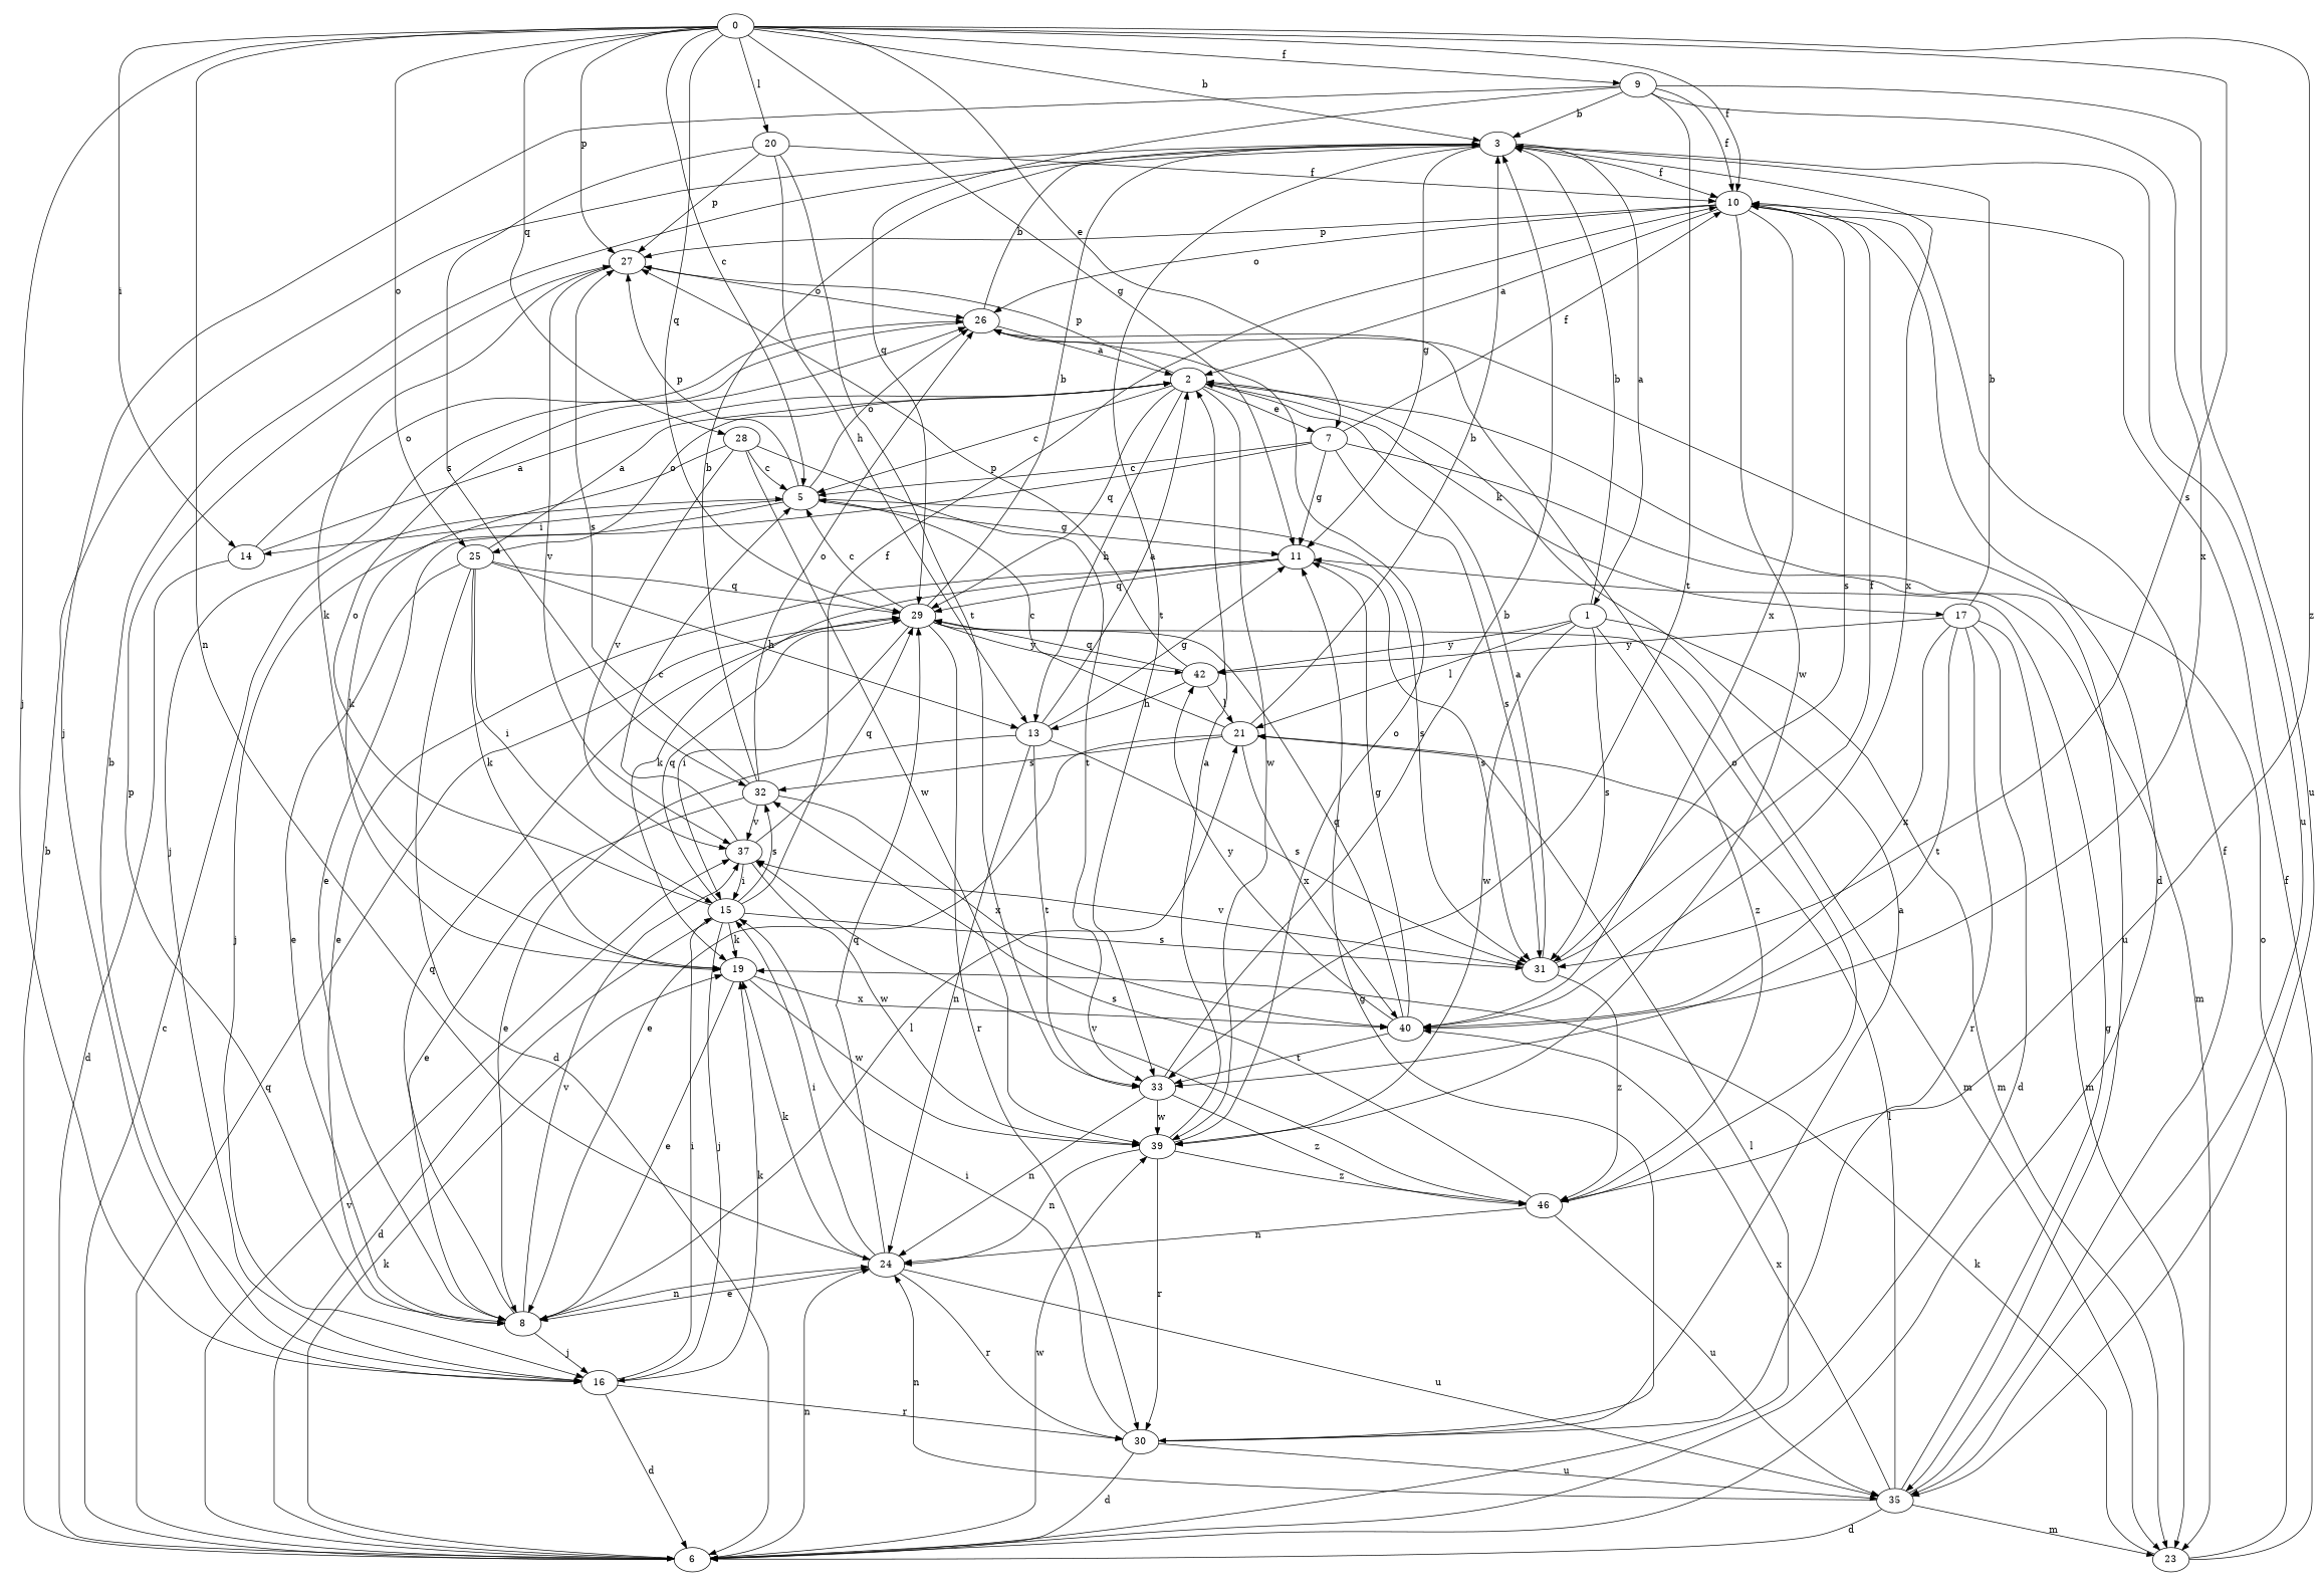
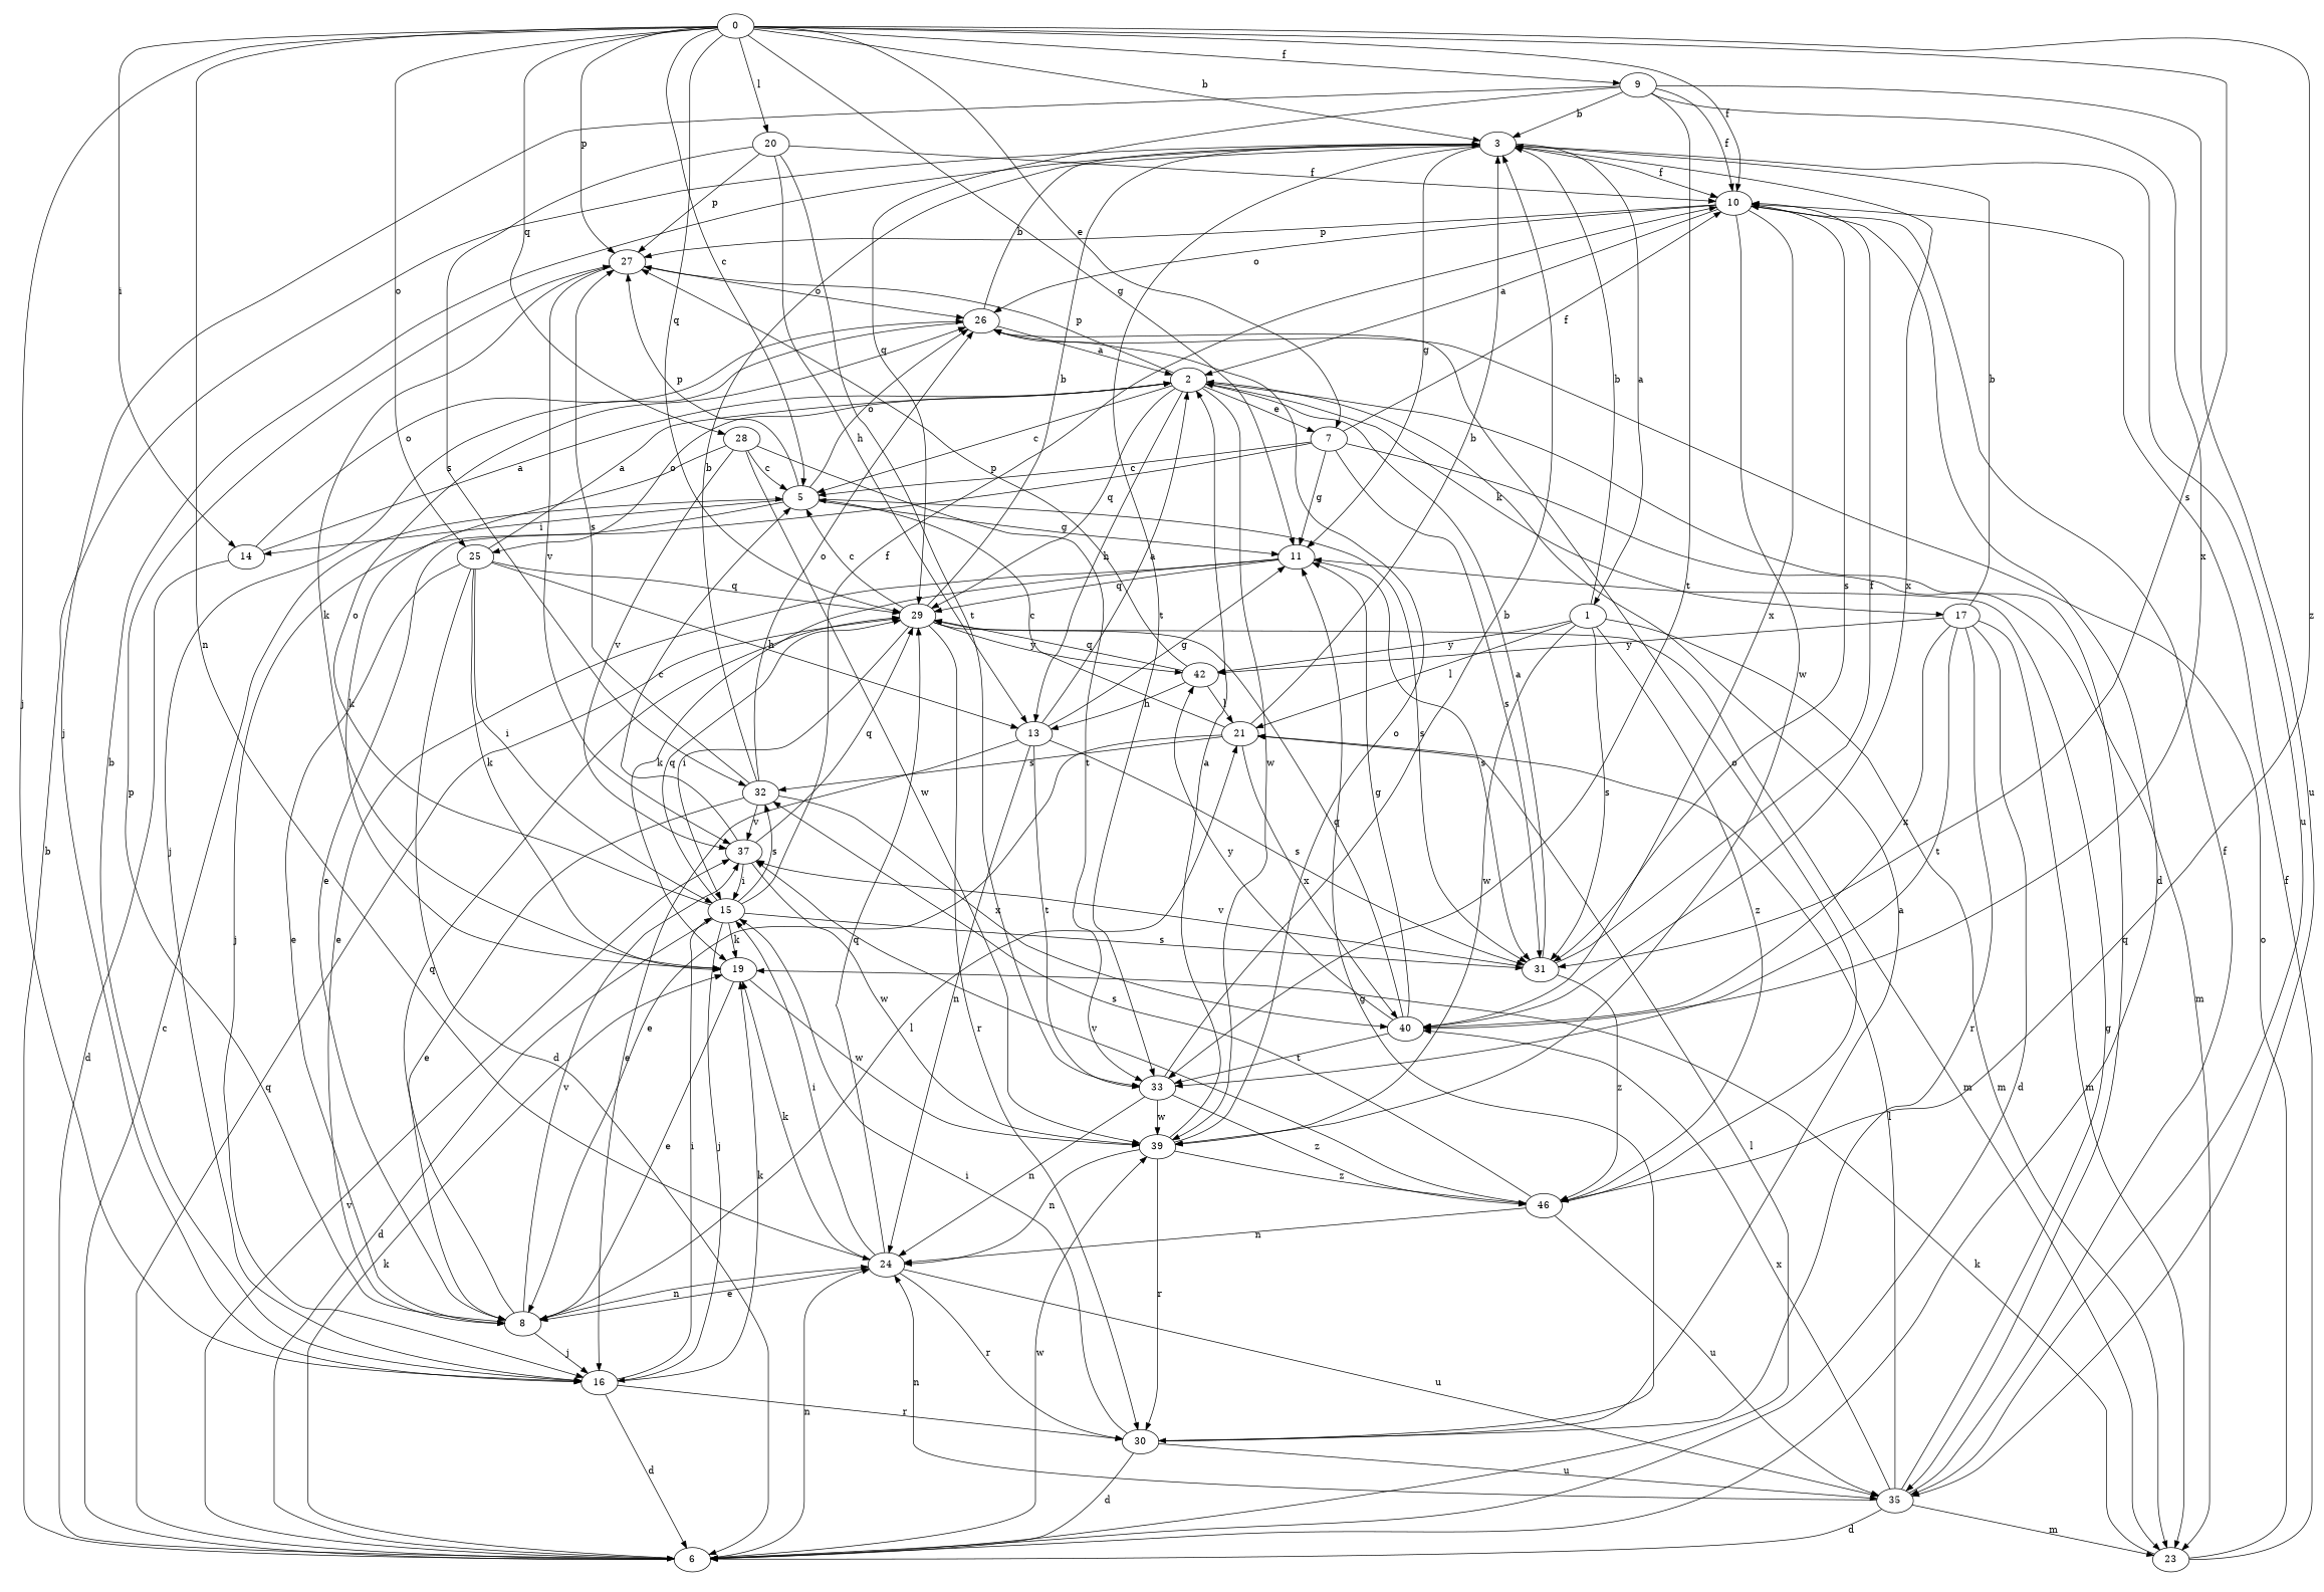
  strict digraph {
    0
    3
    5
    7
    9
    10
    11
    14
    16
    20
    24
    25
    27
    28
    29
    31
    46
    1
    35
    33
    40
    26
    23
    8
    39
    2
    6
    19
    15
    30
    13
    32
    37
    42
    21
    17
    0 -> 3 [label=b]
    0 -> 5 [label=c]
    0 -> 7 [label=e]
    0 -> 9 [label=f]
    0 -> 10 [label=f]
    0 -> 11 [label=g]
    0 -> 14 [label=i]
    0 -> 16 [label=j]
    0 -> 20 [label=l]
    0 -> 24 [label=n]
    0 -> 25 [label=o]
    0 -> 27 [label=p]
    0 -> 28 [label=q]
    0 -> 29 [label=q]
    0 -> 31 [label=s]
    0 -> 46 [label=z]
    3 -> 10 [label=f]
    3 -> 11 [label=g]
    3 -> 1 [label=a]
    3 -> 35 [label=u]
    3 -> 33 [label=t]
    3 -> 40 [label=x]
    5 -> 11 [label=g]
    5 -> 14 [label=i]
    5 -> 16 [label=j]
    5 -> 27 [label=p]
    5 -> 31 [label=s]
    5 -> 26 [label=o]
    7 -> 5 [label=c]
    7 -> 10 [label=f]
    7 -> 11 [label=g]
    7 -> 31 [label=s]
    7 -> 23 [label=m]
    7 -> 8 [label=e]
    9 -> 3 [label=b]
    9 -> 10 [label=f]
    9 -> 16 [label=j]
    9 -> 29 [label=q]
    9 -> 35 [label=u]
    9 -> 33 [label=t]
    9 -> 40 [label=x]
    10 -> 27 [label=p]
    10 -> 31 [label=s]
    10 -> 40 [label=x]
    10 -> 26 [label=o]
    10 -> 39 [label=w]
    10 -> 2 [label=a]
    10 -> 6 [label=d]
    11 -> 29 [label=q]
    11 -> 31 [label=s]
    11 -> 8 [label=e]
    11 -> 19 [label=k]
    14 -> 26 [label=o]
    14 -> 2 [label=a]
    14 -> 6 [label=d]
    16 -> 3 [label=b]
    16 -> 6 [label=d]
    16 -> 19 [label=k]
    16 -> 15 [label=i]
    16 -> 30 [label=r]
    20 -> 10 [label=f]
    20 -> 27 [label=p]
    20 -> 33 [label=t]
    20 -> 13 [label=h]
    20 -> 32 [label=s]
    24 -> 29 [label=q]
    24 -> 35 [label=u]
    24 -> 8 [label=e]
    24 -> 19 [label=k]
    24 -> 15 [label=i]
    24 -> 30 [label=r]
    25 -> 29 [label=q]
    25 -> 8 [label=e]
    25 -> 2 [label=a]
    25 -> 6 [label=d]
    25 -> 19 [label=k]
    25 -> 15 [label=i]
    25 -> 13 [label=h]
    27 -> 26 [label=o]
    27 -> 19 [label=k]
    27 -> 37 [label=v]
    28 -> 5 [label=c]
    28 -> 33 [label=t]
    28 -> 39 [label=w]
    28 -> 19 [label=k]
    28 -> 37 [label=v]
    29 -> 3 [label=b]
    29 -> 5 [label=c]
    29 -> 23 [label=m]
    29 -> 15 [label=i]
    29 -> 30 [label=r]
    29 -> 42 [label=y]
    31 -> 10 [label=f]
    31 -> 46 [label=z]
    31 -> 2 [label=a]
    31 -> 37 [label=v]
    46 -> 24 [label=n]
    46 -> 35 [label=u]
    46 -> 26 [label=o]
    46 -> 32 [label=s]
    46 -> 37 [label=v]
    1 -> 3 [label=b]
    1 -> 31 [label=s]
    1 -> 46 [label=z]
    1 -> 23 [label=m]
    1 -> 39 [label=w]
    1 -> 42 [label=y]
    1 -> 21 [label=l]
    35 -> 10 [label=f]
    35 -> 11 [label=g]
    35 -> 24 [label=n]
    35 -> 40 [label=x]
    35 -> 23 [label=m]
    35 -> 6 [label=d]
    35 -> 21 [label=l]
    33 -> 3 [label=b]
    33 -> 24 [label=n]
    33 -> 46 [label=z]
    33 -> 39 [label=w]
    40 -> 11 [label=g]
    40 -> 29 [label=q]
    40 -> 33 [label=t]
    40 -> 42 [label=y]
    26 -> 3 [label=b]
    26 -> 16 [label=j]
    26 -> 2 [label=a]
    23 -> 10 [label=f]
    23 -> 26 [label=o]
    23 -> 19 [label=k]
    8 -> 16 [label=j]
    8 -> 24 [label=n]
    8 -> 27 [label=p]
    8 -> 29 [label=q]
    8 -> 37 [label=v]
    8 -> 21 [label=l]
    39 -> 24 [label=n]
    39 -> 46 [label=z]
    39 -> 26 [label=o]
    39 -> 2 [label=a]
    39 -> 30 [label=r]
    2 -> 5 [label=c]
    2 -> 7 [label=e]
    2 -> 25 [label=o]
    2 -> 27 [label=p]
    2 -> 29 [label=q]
-   2 -> 35 [label=u]
+   2 -> 35 [label=q]
    2 -> 39 [label=w]
    2 -> 13 [label=h]
    2 -> 17 [label=k]
    6 -> 3 [label=b]
    6 -> 5 [label=c]
    6 -> 24 [label=n]
    6 -> 29 [label=q]
    6 -> 39 [label=w]
    6 -> 19 [label=k]
    6 -> 37 [label=v]
    6 -> 21 [label=l]
-   19 -> 40 [label=x]
    19 -> 8 [label=e]
    19 -> 39 [label=w]
    15 -> 10 [label=f]
    15 -> 16 [label=j]
    15 -> 29 [label=q]
    15 -> 31 [label=s]
    15 -> 26 [label=o]
    15 -> 6 [label=d]
    15 -> 19 [label=k]
    15 -> 32 [label=s]
    30 -> 11 [label=g]
    30 -> 35 [label=u]
    30 -> 2 [label=a]
    30 -> 6 [label=d]
    30 -> 15 [label=i]
    13 -> 11 [label=g]
    13 -> 24 [label=n]
    13 -> 31 [label=s]
    13 -> 33 [label=t]
-   13 -> 8 [label=e]
+   13 -> 16 [label=e]
    13 -> 2 [label=a]
    32 -> 3 [label=b]
    32 -> 27 [label=s]
    32 -> 40 [label=x]
    32 -> 26 [label=o]
    32 -> 8 [label=e]
    32 -> 37 [label=v]
    37 -> 5 [label=c]
    37 -> 29 [label=q]
    37 -> 39 [label=w]
    37 -> 15 [label=i]
    42 -> 27 [label=p]
    42 -> 29 [label=q]
    42 -> 13 [label=h]
    42 -> 21 [label=l]
    21 -> 3 [label=b]
    21 -> 5 [label=c]
    21 -> 40 [label=x]
    21 -> 8 [label=e]
    21 -> 32 [label=s]
    17 -> 3 [label=b]
    17 -> 33 [label=t]
    17 -> 40 [label=x]
    17 -> 23 [label=m]
    17 -> 6 [label=d]
    17 -> 30 [label=r]
    17 -> 42 [label=y]
  }
